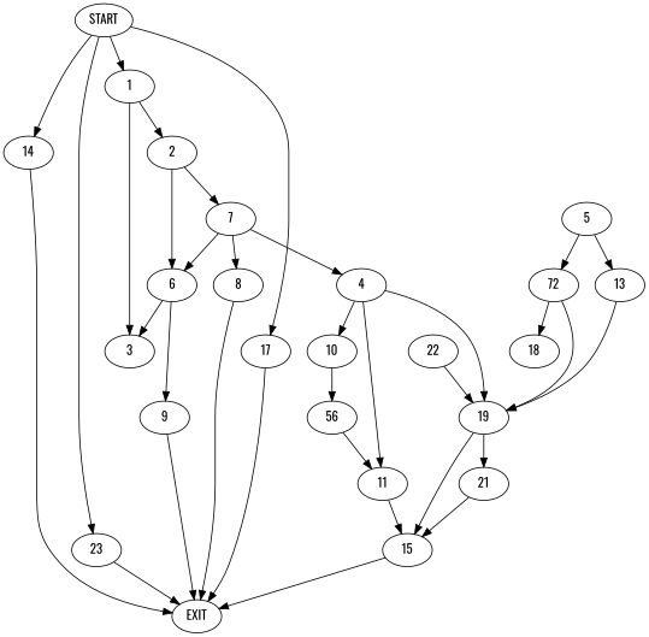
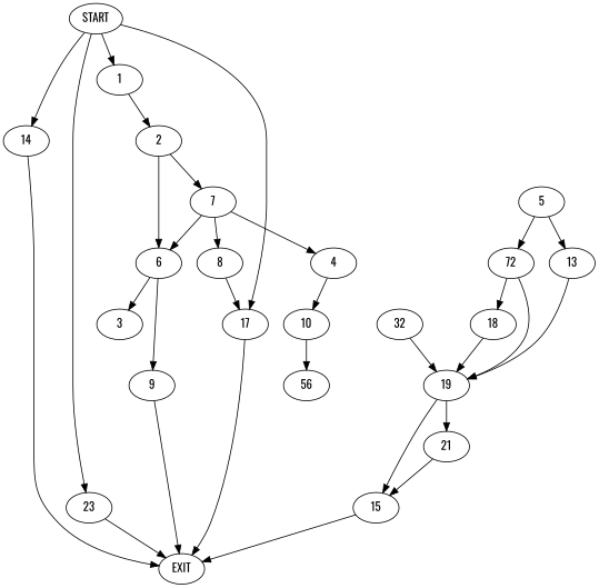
  digraph {
    fontname=Oswald
    node [fontname=Oswald]
    edge [fontname=Oswald]
    n1 [label=START]
    1
    14
    17
    23
    2
    3
    n8 [label=EXIT]
    6
    7
    9
    4
    8
    10
-   11
    n16 [label=72]
    5
    13
    n19 [label=56]
    15
    18
    19
    21
-   22
+   22 [label=32]
    n1 -> 1
    n1 -> 14
    n1 -> 17
    n1 -> 23
    1 -> 2
-   1 -> 3
    14 -> n8
    17 -> n8
    23 -> n8
    2 -> 6
    2 -> 7
    6 -> 3
    6 -> 9
    7 -> 6
    7 -> 4
    7 -> 8
    9 -> n8
    4 -> 10
-   4 -> 11
-   8 -> n8
+   8 -> 17
    10 -> n19
-   11 -> 15
    n16 -> 18
    n16 -> 19
    5 -> n16
    5 -> 13
    13 -> 19
-   n19 -> 11
    15 -> n8
-   4 -> 19
+   18 -> 19
    19 -> 15
    19 -> 21
    21 -> 15
    22 -> 19
  }
